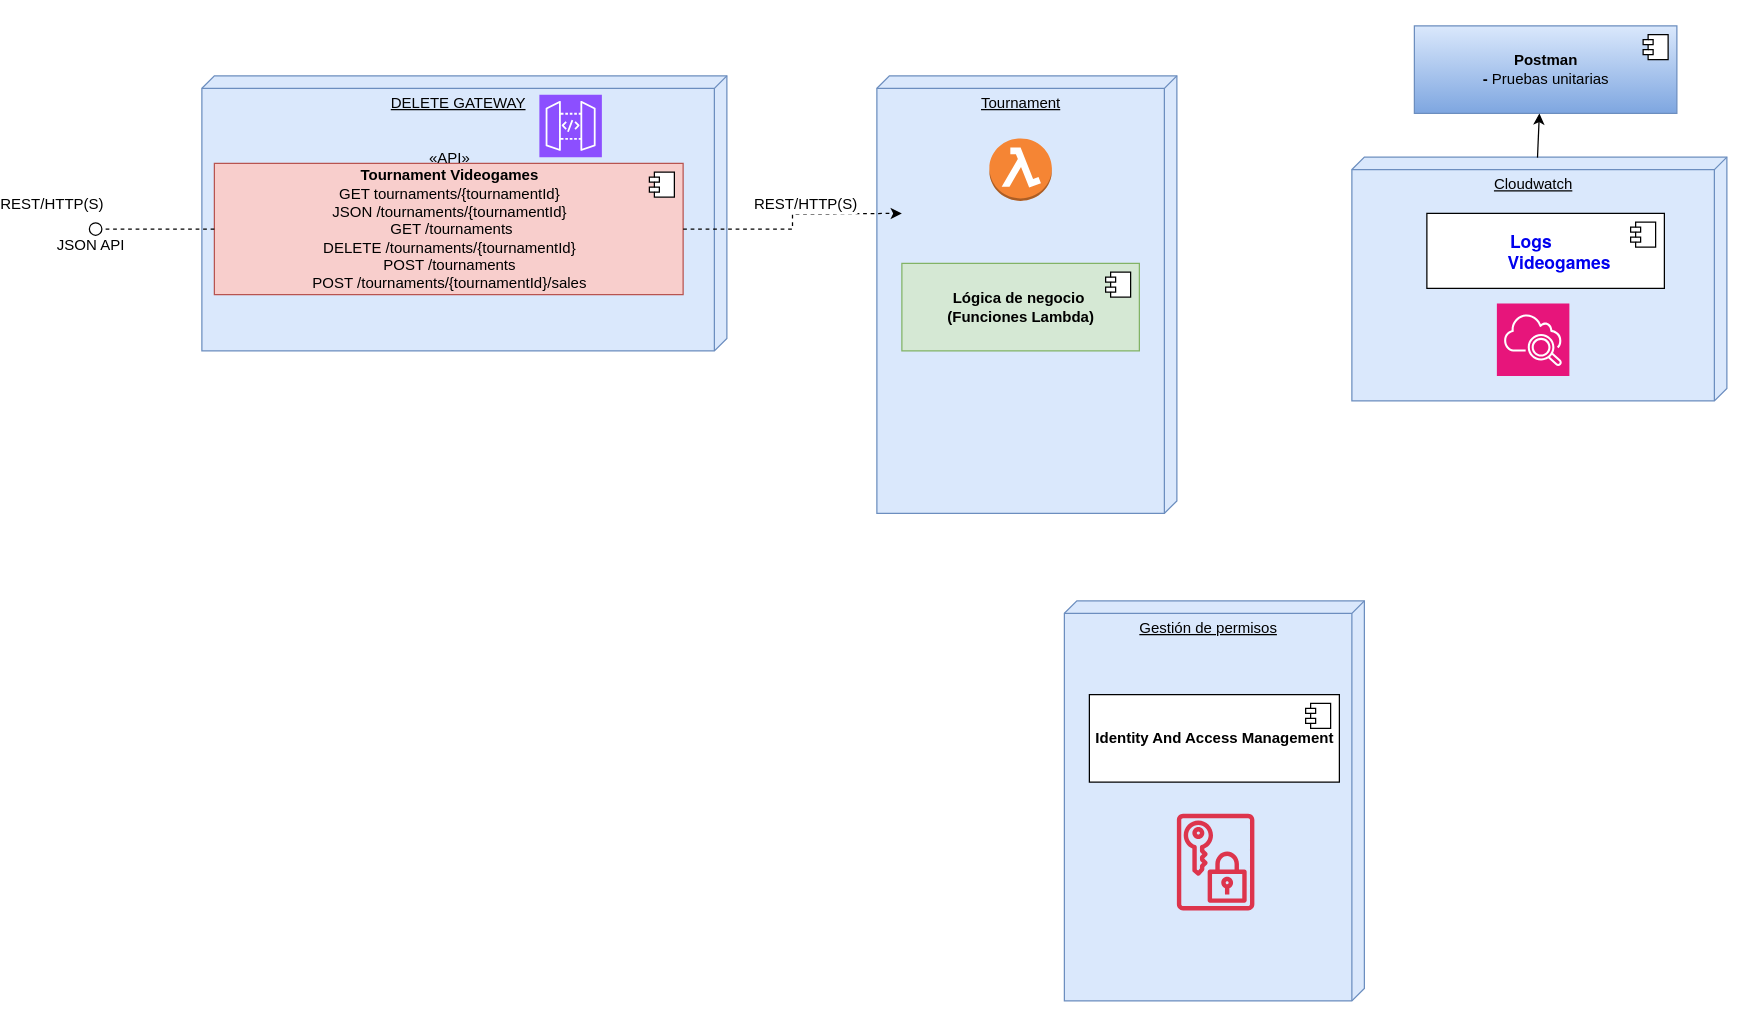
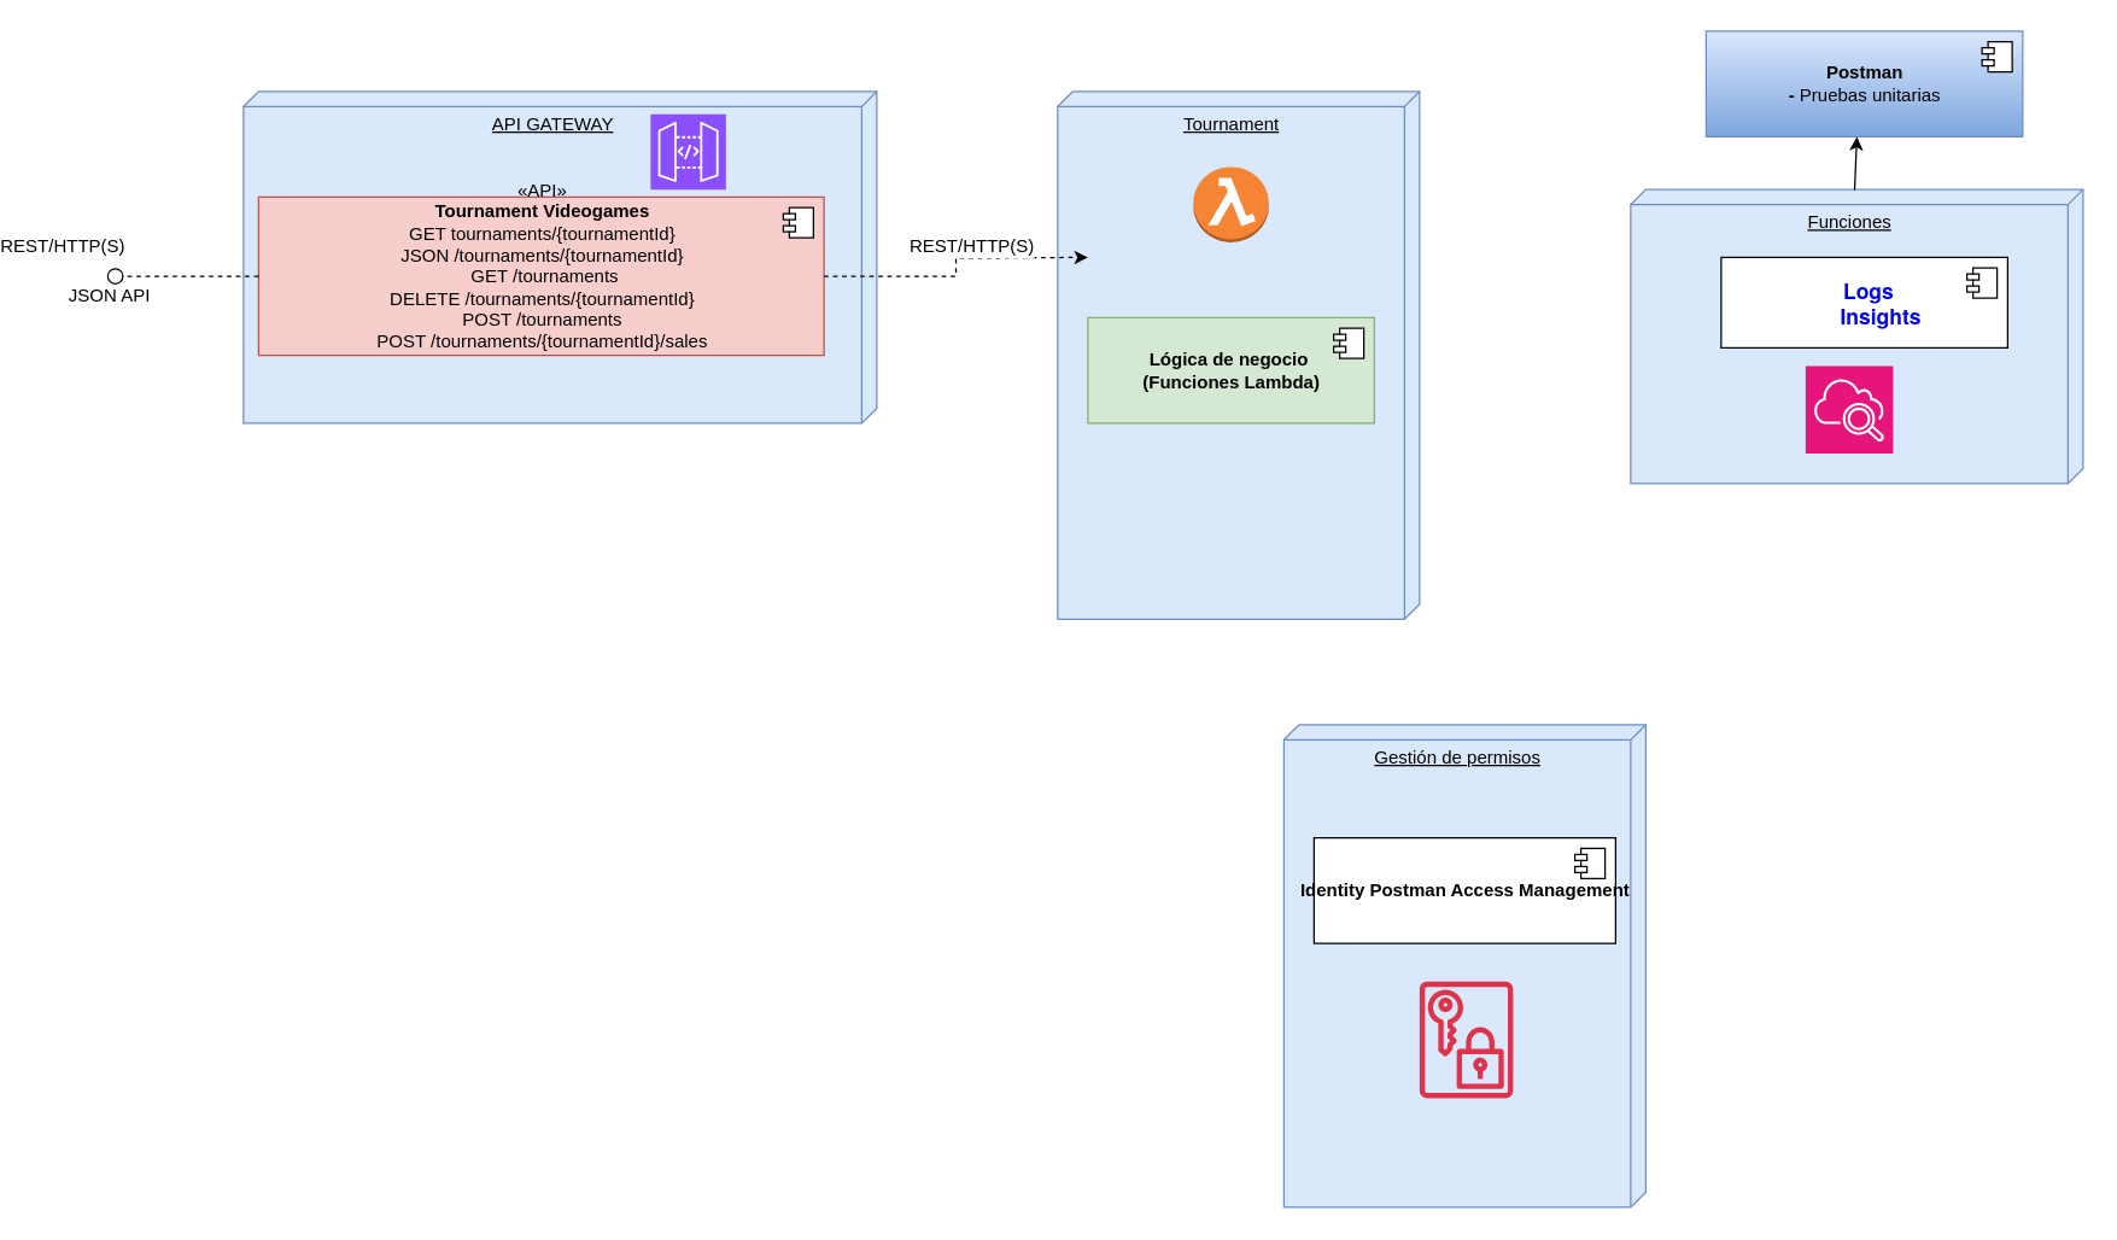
  <mxCell id="0" />
  <mxCell id="1" parent="0" />
  <mxCell id="2" value="Tournament" style="verticalAlign=top;align=center;spacingTop=8;spacingLeft=2;spacingRight=12;shape=cube;size=10;direction=south;fontStyle=4;html=1;fillColor=#dae8fc;strokeColor=#6c8ebf;" parent="1" vertex="1"><mxGeometry x="650" y="60" width="240" height="350" as="geometry" /></mxCell>
- <mxCell id="3" value="Cloudwatch" style="verticalAlign=top;align=center;spacingTop=8;spacingLeft=2;spacingRight=12;shape=cube;size=10;direction=south;fontStyle=4;html=1;fillColor=#dae8fc;strokeColor=#6c8ebf;" parent="1" vertex="1"><mxGeometry x="1030" y="125" width="300" height="195" as="geometry" /></mxCell>
- <mxCell id="4" value="DELETE GATEWAY" style="verticalAlign=top;align=center;spacingTop=8;spacingLeft=2;spacingRight=12;shape=cube;size=10;direction=south;fontStyle=4;html=1;fillColor=#dae8fc;strokeColor=#6c8ebf;" parent="1" vertex="1"><mxGeometry x="110" y="60" width="420" height="220" as="geometry" /></mxCell>
+ <mxCell id="3" value="Funciones" style="verticalAlign=top;align=center;spacingTop=8;spacingLeft=2;spacingRight=12;shape=cube;size=10;direction=south;fontStyle=4;html=1;fillColor=#dae8fc;strokeColor=#6c8ebf;" parent="1" vertex="1"><mxGeometry x="1030" y="125" width="300" height="195" as="geometry" /></mxCell>
+ <mxCell id="4" value="API GATEWAY" style="verticalAlign=top;align=center;spacingTop=8;spacingLeft=2;spacingRight=12;shape=cube;size=10;direction=south;fontStyle=4;html=1;fillColor=#dae8fc;strokeColor=#6c8ebf;" parent="1" vertex="1"><mxGeometry x="110" y="60" width="420" height="220" as="geometry" /></mxCell>
  <mxCell id="5" value="«API»&lt;br style=&quot;border-color: var(--border-color);&quot;&gt;&lt;b style=&quot;border-color: var(--border-color);&quot;&gt;Tournament Videogames&lt;br&gt;&lt;/b&gt;&lt;span style=&quot;box-sizing: border-box;&quot;&gt;GET tournaments&lt;wbr style=&quot;box-sizing: border-box;&quot;&gt;/{tournamentId}&lt;/span&gt;&lt;div&gt;JSON /tournaments/{tournamentId}&lt;/div&gt;&lt;div&gt;&lt;span style=&quot;background-color: initial;&quot;&gt;&amp;nbsp;GET /tournaments&lt;/span&gt;&lt;/div&gt;&lt;div&gt;DELETE /tournaments/{tournamentId}&lt;br&gt;&lt;/div&gt;&lt;div&gt;POST /tournaments&lt;br&gt;&lt;/div&gt;&lt;div&gt;POST /tournaments/{tournamentId}/sales&lt;br&gt;&lt;/div&gt;&lt;div&gt;&lt;br&gt;&lt;/div&gt;" style="html=1;dropTarget=0;fillColor=#f8cecc;strokeColor=#b85450;" parent="1" vertex="1"><mxGeometry x="120" y="130" width="375" height="105" as="geometry" /></mxCell>
  <mxCell id="6" value="" style="shape=component;jettyWidth=8;jettyHeight=4;" parent="5" vertex="1"><mxGeometry x="1" width="20" height="20" relative="1" as="geometry"><mxPoint x="-27" y="7" as="offset" /></mxGeometry></mxCell>
  <mxCell id="7" value="" style="rounded=0;orthogonalLoop=1;jettySize=auto;html=1;endArrow=none;endFill=0;dashed=1;exitX=0;exitY=0.5;exitDx=0;exitDy=0;" parent="1" source="5" target="9" edge="1"><mxGeometry relative="1" as="geometry"><mxPoint x="130" y="25" as="sourcePoint" /><mxPoint x="60" y="170" as="targetPoint" /><Array as="points" /></mxGeometry></mxCell>
  <mxCell id="8" value="REST/HTTP(S)" style="text;html=1;align=center;verticalAlign=middle;resizable=0;points=[];labelBackgroundColor=#ffffff;" parent="7" vertex="1" connectable="0"><mxGeometry x="-0.505" y="1" relative="1" as="geometry"><mxPoint x="-109" y="-21" as="offset" /></mxGeometry></mxCell>
  <mxCell id="9" value="" style="ellipse;whiteSpace=wrap;html=1;fontFamily=Helvetica;fontSize=12;fontColor=#000000;align=center;strokeColor=#000000;fillColor=#ffffff;points=[];aspect=fixed;resizable=0;" parent="1" vertex="1"><mxGeometry x="20" y="177.5" width="10" height="10" as="geometry" /></mxCell>
  <mxCell id="10" style="edgeStyle=orthogonalEdgeStyle;rounded=0;orthogonalLoop=1;jettySize=auto;html=1;entryX=0;entryY=0.5;entryDx=0;entryDy=0;dashed=1;exitX=1;exitY=0.5;exitDx=0;exitDy=0;" parent="1" source="5" edge="1"><mxGeometry relative="1" as="geometry"><mxPoint x="540" y="170" as="sourcePoint" /><mxPoint x="670" y="170" as="targetPoint" /></mxGeometry></mxCell>
  <mxCell id="11" value="REST/HTTP(S)" style="text;html=1;align=center;verticalAlign=middle;resizable=0;points=[];labelBackgroundColor=#ffffff;" parent="10" vertex="1" connectable="0"><mxGeometry x="-0.17" y="1" relative="1" as="geometry"><mxPoint x="19" y="-19" as="offset" /></mxGeometry></mxCell>
  <mxCell id="12" value="JSON API" style="text;html=1;align=center;verticalAlign=middle;resizable=0;points=[];labelBackgroundColor=#ffffff;" parent="1" vertex="1" connectable="0"><mxGeometry x="130" y="220" as="geometry"><mxPoint x="-110" y="-25" as="offset" /></mxGeometry></mxCell>
  <mxCell id="13" value="&lt;b&gt;Lógica de negocio&amp;nbsp;&lt;/b&gt;&lt;div&gt;&lt;b&gt;(Funciones Lambda)&lt;/b&gt;&lt;/div&gt;" style="html=1;dropTarget=0;fillColor=#d5e8d4;strokeColor=#82b366;" parent="1" vertex="1"><mxGeometry x="670" y="210" width="190" height="70" as="geometry" /></mxCell>
  <mxCell id="14" value="" style="shape=component;jettyWidth=8;jettyHeight=4;" parent="13" vertex="1"><mxGeometry x="1" width="20" height="20" relative="1" as="geometry"><mxPoint x="-27" y="7" as="offset" /></mxGeometry></mxCell>
- <mxCell id="15" value="&lt;ul style=&quot;padding-inline-start: 1.65rem; color: rgb(22, 25, 31); font-family: &amp;quot;Amazon Ember&amp;quot;, &amp;quot;Helvetica Neue&amp;quot;, Roboto, Arial, sans-serif; font-size: 14px; text-align: start; text-wrap: wrap; background-color: rgb(255, 255, 255);&quot; class=&quot;navigation-section&quot;&gt;&lt;li style=&quot;list-style: none; margin: 1rem 0px; padding: 0px;&quot; id=&quot;nav-logsInsights-wrapper&quot;&gt;&lt;a style=&quot;background-color: initial; border-radius: 2px; cursor: pointer; outline: none; padding: 1px 5px 1px 2px; text-decoration-line: none; font-weight: 700;&quot; class=&quot;navigation-link navigation-link-active&quot; href=&quot;https://us-east-1.console.aws.amazon.com/cloudwatch/home?region=us-east-1#logsV2:logs-insights&quot; data-test-id=&quot;nav-link-logsInsights&quot;&gt;Logs Videogames&lt;/a&gt;&lt;/li&gt;&lt;/ul&gt;" style="html=1;dropTarget=0;" parent="1" vertex="1"><mxGeometry x="1090" y="170" width="190" height="60" as="geometry" /></mxCell>
+ <mxCell id="15" value="&lt;ul style=&quot;padding-inline-start: 1.65rem; color: rgb(22, 25, 31); font-family: &amp;quot;Amazon Ember&amp;quot;, &amp;quot;Helvetica Neue&amp;quot;, Roboto, Arial, sans-serif; font-size: 14px; text-align: start; text-wrap: wrap; background-color: rgb(255, 255, 255);&quot; class=&quot;navigation-section&quot;&gt;&lt;li style=&quot;list-style: none; margin: 1rem 0px; padding: 0px;&quot; id=&quot;nav-logsInsights-wrapper&quot;&gt;&lt;a style=&quot;background-color: initial; border-radius: 2px; cursor: pointer; outline: none; padding: 1px 5px 1px 2px; text-decoration-line: none; font-weight: 700;&quot; class=&quot;navigation-link navigation-link-active&quot; href=&quot;https://us-east-1.console.aws.amazon.com/cloudwatch/home?region=us-east-1#logsV2:logs-insights&quot; data-test-id=&quot;nav-link-logsInsights&quot;&gt;Logs Insights&lt;/a&gt;&lt;/li&gt;&lt;/ul&gt;" style="html=1;dropTarget=0;" parent="1" vertex="1"><mxGeometry x="1090" y="170" width="190" height="60" as="geometry" /></mxCell>
  <mxCell id="16" value="" style="shape=component;jettyWidth=8;jettyHeight=4;" parent="15" vertex="1"><mxGeometry x="1" width="20" height="20" relative="1" as="geometry"><mxPoint x="-27" y="7" as="offset" /></mxGeometry></mxCell>
  <mxCell id="17" value="Gestión de permisos" style="verticalAlign=top;align=center;spacingTop=8;spacingLeft=2;spacingRight=12;shape=cube;size=10;direction=south;fontStyle=4;html=1;fillColor=#dae8fc;strokeColor=#6c8ebf;" parent="1" vertex="1"><mxGeometry x="800" y="480" width="240" height="320" as="geometry" /></mxCell>
- <mxCell id="18" value="&lt;b&gt;Identity And Access Management&lt;/b&gt;" style="html=1;dropTarget=0;" parent="1" vertex="1"><mxGeometry x="820" y="555" width="200" height="70" as="geometry" /></mxCell>
+ <mxCell id="18" value="&lt;b&gt;Identity Postman Access Management&lt;/b&gt;" style="html=1;dropTarget=0;" parent="1" vertex="1"><mxGeometry x="820" y="555" width="200" height="70" as="geometry" /></mxCell>
  <mxCell id="19" value="" style="shape=component;jettyWidth=8;jettyHeight=4;" parent="18" vertex="1"><mxGeometry x="1" width="20" height="20" relative="1" as="geometry"><mxPoint x="-27" y="7" as="offset" /></mxGeometry></mxCell>
  <mxCell id="20" value="&lt;b&gt;Postman&lt;br&gt;-&lt;/b&gt;&amp;nbsp;Pruebas unitarias" style="html=1;dropTarget=0;fillColor=#dae8fc;gradientColor=#7ea6e0;strokeColor=#6c8ebf;" parent="1" vertex="1"><mxGeometry x="1080" y="20" width="210" height="70" as="geometry" /></mxCell>
  <mxCell id="21" value="" style="shape=component;jettyWidth=8;jettyHeight=4;" parent="20" vertex="1"><mxGeometry x="1" width="20" height="20" relative="1" as="geometry"><mxPoint x="-27" y="7" as="offset" /></mxGeometry></mxCell>
  <mxCell id="22" value="" style="endArrow=classic;html=1;rounded=0;exitX=0.002;exitY=0.505;exitDx=0;exitDy=0;exitPerimeter=0;" parent="1" source="3" edge="1"><mxGeometry width="50" height="50" relative="1" as="geometry"><mxPoint x="1130" y="135" as="sourcePoint" /><mxPoint x="1180" y="90" as="targetPoint" /></mxGeometry></mxCell>
  <mxCell id="23" value="" style="sketch=0;points=[[0,0,0],[0.25,0,0],[0.5,0,0],[0.75,0,0],[1,0,0],[0,1,0],[0.25,1,0],[0.5,1,0],[0.75,1,0],[1,1,0],[0,0.25,0],[0,0.5,0],[0,0.75,0],[1,0.25,0],[1,0.5,0],[1,0.75,0]];outlineConnect=0;fontColor=#232F3E;fillColor=#8C4FFF;strokeColor=#ffffff;dashed=0;verticalLabelPosition=bottom;verticalAlign=top;align=center;html=1;fontSize=12;fontStyle=0;aspect=fixed;shape=mxgraph.aws4.resourceIcon;resIcon=mxgraph.aws4.api_gateway;" vertex="1" parent="1"><mxGeometry x="380" y="75" width="50" height="50" as="geometry" /></mxCell>
  <mxCell id="24" value="" style="outlineConnect=0;dashed=0;verticalLabelPosition=bottom;verticalAlign=top;align=center;html=1;shape=mxgraph.aws3.lambda_function;fillColor=#F58534;gradientColor=none;" vertex="1" parent="1"><mxGeometry x="740" y="110" width="50" height="50" as="geometry" /></mxCell>
  <mxCell id="25" value="" style="sketch=0;points=[[0,0,0],[0.25,0,0],[0.5,0,0],[0.75,0,0],[1,0,0],[0,1,0],[0.25,1,0],[0.5,1,0],[0.75,1,0],[1,1,0],[0,0.25,0],[0,0.5,0],[0,0.75,0],[1,0.25,0],[1,0.5,0],[1,0.75,0]];points=[[0,0,0],[0.25,0,0],[0.5,0,0],[0.75,0,0],[1,0,0],[0,1,0],[0.25,1,0],[0.5,1,0],[0.75,1,0],[1,1,0],[0,0.25,0],[0,0.5,0],[0,0.75,0],[1,0.25,0],[1,0.5,0],[1,0.75,0]];outlineConnect=0;fontColor=#232F3E;fillColor=#E7157B;strokeColor=#ffffff;dashed=0;verticalLabelPosition=bottom;verticalAlign=top;align=center;html=1;fontSize=12;fontStyle=0;aspect=fixed;shape=mxgraph.aws4.resourceIcon;resIcon=mxgraph.aws4.cloudwatch_2;" vertex="1" parent="1"><mxGeometry x="1146" y="242" width="58" height="58" as="geometry" /></mxCell>
  <mxCell id="26" value="" style="sketch=0;outlineConnect=0;fontColor=#232F3E;gradientColor=none;fillColor=#DD344C;strokeColor=none;dashed=0;verticalLabelPosition=bottom;verticalAlign=top;align=center;html=1;fontSize=12;fontStyle=0;aspect=fixed;pointerEvents=1;shape=mxgraph.aws4.data_encryption_key;" vertex="1" parent="1"><mxGeometry x="890" y="650" width="62" height="78" as="geometry" /></mxCell>
